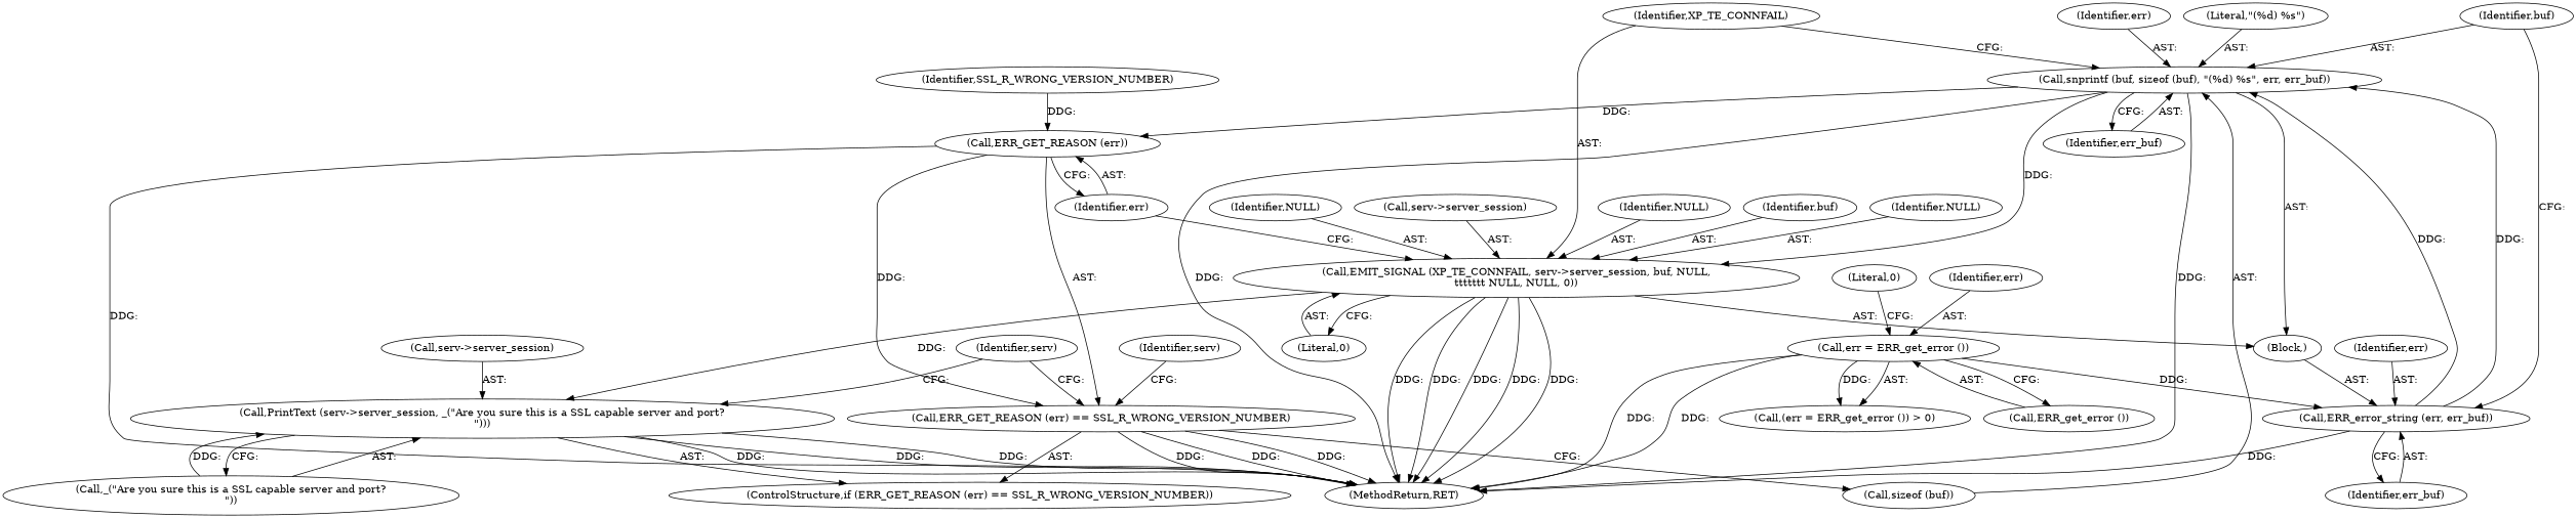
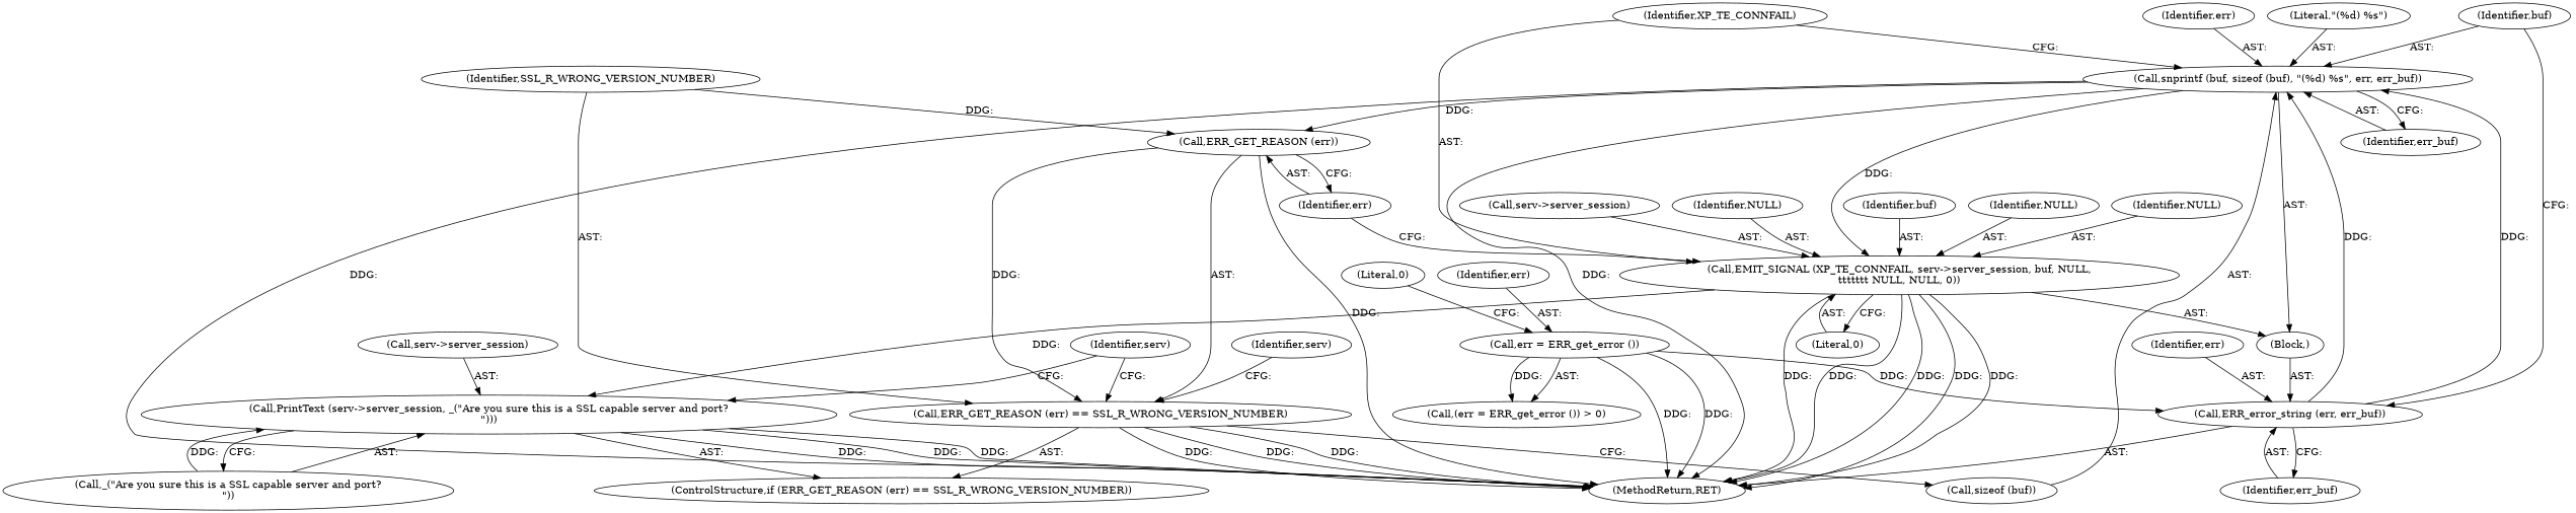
  digraph {
    n1 [label="(Call,snprintf (buf, sizeof (buf), \"(%d) %s\", err, err_buf))"]
    n2 [label="(Call,EMIT_SIGNAL (XP_TE_CONNFAIL, serv->server_session, buf, NULL,\n\t\t\t\t\t\t\t NULL, NULL, 0))"]
    n3 [label="(Call,ERR_GET_REASON (err))"]
    n4 [label="(MethodReturn,RET)"]
    n5 [label="(Identifier,err_buf)"]
    n6 [label="(Block,)"]
    n7 [label="(Call,PrintText (serv->server_session, _(\"Are you sure this is a SSL capable server and port?\n\")))"]
    n8 [label="(Literal,0)"]
    n9 [label="(Call,ERR_GET_REASON (err) == SSL_R_WRONG_VERSION_NUMBER)"]
    n10 [label="(Identifier,err)"]
    n11 [label="(Call,ERR_error_string (err, err_buf))"]
    n12 [label="(Identifier,err_buf)"]
    n13 [label="(Call,err = ERR_get_error ())"]
    n14 [label="(Call,(err = ERR_get_error ()) > 0)"]
-   n15 [label="(Call,ERR_get_error ())"]
    n16 [label="(ControlStructure,if (ERR_GET_REASON (err) == SSL_R_WRONG_VERSION_NUMBER))"]
    n17 [label="(Call,_(\"Are you sure this is a SSL capable server and port?\n\"))"]
    n18 [label="(Call,sizeof (buf))"]
    n19 [label="(Identifier,SSL_R_WRONG_VERSION_NUMBER)"]
    n20 [label="(Identifier,err)"]
    n21 [label="(Literal,0)"]
    n22 [label="(Identifier,buf)"]
    n23 [label="(Identifier,NULL)"]
    n24 [label="(Identifier,XP_TE_CONNFAIL)"]
    n25 [label="(Identifier,NULL)"]
    n26 [label="(Call,serv->server_session)"]
    n27 [label="(Identifier,serv)"]
    n28 [label="(Literal,\"(%d) %s\")"]
    n29 [label="(Identifier,err)"]
    n30 [label="(Identifier,serv)"]
    n31 [label="(Call,serv->server_session)"]
    n32 [label="(Identifier,NULL)"]
    n33 [label="(Identifier,buf)"]
    n34 [label="(Identifier,err)"]
    n1 -> n2 [label="DDG: "]
    n1 -> n3 [label="DDG: "]
    n1 -> n4 [label="DDG: "]
    n1 -> n4 [label="DDG: "]
    n1 -> n5 [label="CFG: "]
    n1 -> n6 [label="AST: "]
    n2 -> n4 [label="DDG: "]
    n2 -> n4 [label="DDG: "]
    n2 -> n4 [label="DDG: "]
    n2 -> n4 [label="DDG: "]
    n2 -> n4 [label="DDG: "]
    n2 -> n6 [label="AST: "]
    n2 -> n7 [label="DDG: "]
    n2 -> n8 [label="CFG: "]
    n3 -> n4 [label="DDG: "]
    n3 -> n9 [label="AST: "]
    n3 -> n9 [label="DDG: "]
    n3 -> n10 [label="CFG: "]
    n5 -> n1 [label="AST: "]
    n6 -> n11 [label="AST: "]
    n7 -> n4 [label="DDG: "]
    n7 -> n4 [label="DDG: "]
    n7 -> n4 [label="DDG: "]
    n7 -> n16 [label="AST: "]
    n7 -> n17 [label="CFG: "]
    n8 -> n2 [label="AST: "]
    n9 -> n4 [label="DDG: "]
    n9 -> n4 [label="DDG: "]
    n9 -> n4 [label="DDG: "]
    n9 -> n16 [label="AST: "]
    n9 -> n18 [label="CFG: "]
    n10 -> n2 [label="CFG: "]
    n10 -> n3 [label="AST: "]
    n11 -> n1 [label="DDG: "]
    n11 -> n1 [label="DDG: "]
-   n11 -> n4 [label="DDG: "]
+   n11 -> n4 [label="AST: "]
    n11 -> n12 [label="CFG: "]
    n12 -> n11 [label="AST: "]
    n13 -> n4 [label="DDG: "]
    n13 -> n4 [label="DDG: "]
    n13 -> n11 [label="DDG: "]
    n13 -> n14 [label="AST: "]
    n13 -> n14 [label="DDG: "]
-   n13 -> n15 [label="CFG: "]
-   n15 -> n13 [label="AST: "]
    n17 -> n7 [label="AST: "]
    n17 -> n7 [label="DDG: "]
    n18 -> n1 [label="AST: "]
    n19 -> n3 [label="DDG: "]
+   n19 -> n9 [label="AST: "]
    n20 -> n11 [label="AST: "]
    n21 -> n13 [label="CFG: "]
    n22 -> n2 [label="AST: "]
    n23 -> n2 [label="AST: "]
    n24 -> n1 [label="CFG: "]
    n24 -> n2 [label="AST: "]
    n25 -> n2 [label="AST: "]
    n26 -> n7 [label="AST: "]
    n27 -> n7 [label="CFG: "]
    n27 -> n9 [label="CFG: "]
    n28 -> n1 [label="AST: "]
    n29 -> n1 [label="AST: "]
    n30 -> n9 [label="CFG: "]
    n31 -> n2 [label="AST: "]
    n32 -> n2 [label="AST: "]
    n33 -> n1 [label="AST: "]
    n33 -> n11 [label="CFG: "]
    n34 -> n13 [label="AST: "]
  }
